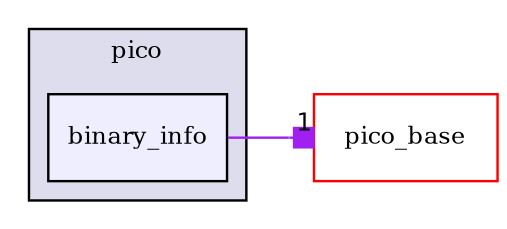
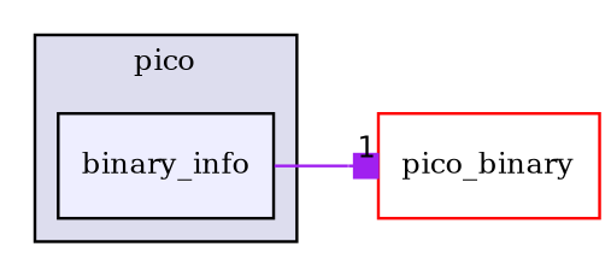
  digraph {
    compound=true
    rankdir=LR
    fontname="DejaVu Serif"
    node [fontname="DejaVu Serif" fontsize=10 shape=box style=filled]
    n1 [fillcolor="#eeeeff" label=binary_info pencolor=black]
-   n2 [color=red fillcolor=white label=pico_base]
+   n2 [color=red fillcolor=white label=pico_binary]
    subgraph cluster_1 {
      bgcolor="#ddddee"
      fontsize=10
      label=pico
      pencolor=black
      n1
    }
    n1 -> n2 [headlabel=1 labeldistance=1.5 labelfontname=Helvetica labelfontsize=10 color=purple arrowhead=box fontname="DejaVu Serif"]
  }
